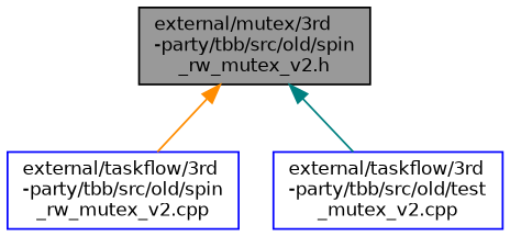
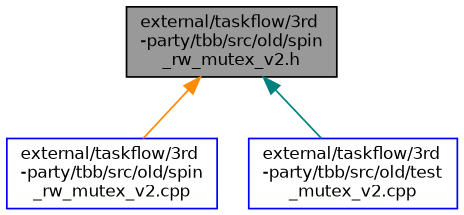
  digraph {
    node [color=blue fillcolor=white fontname=Helvetica fontsize=10 shape=box style=filled]
    edge [dir=back fontname=Helvetica fontsize=10 labelfontname=Helvetica labelfontsize=10 style=solid]
-   n1 [color=black fillcolor=grey60 fontcolor=black height=0.2 label="external/mutex/3rd\l-party/tbb/src/old/spin\l_rw_mutex_v2.h" width=0.4]
+   n1 [color=black fillcolor=grey60 fontcolor=black height=0.2 label="external/taskflow/3rd\l-party/tbb/src/old/spin\l_rw_mutex_v2.h" width=0.4]
    n2 [height=0.2 label="external/taskflow/3rd\l-party/tbb/src/old/spin\l_rw_mutex_v2.cpp" width=0.4]
    n3 [height=0.2 label="external/taskflow/3rd\l-party/tbb/src/old/test\l_mutex_v2.cpp" width=0.4]
    n1 -> n2 [color=darkorange]
    n1 -> n3 [color=teal]
  }
